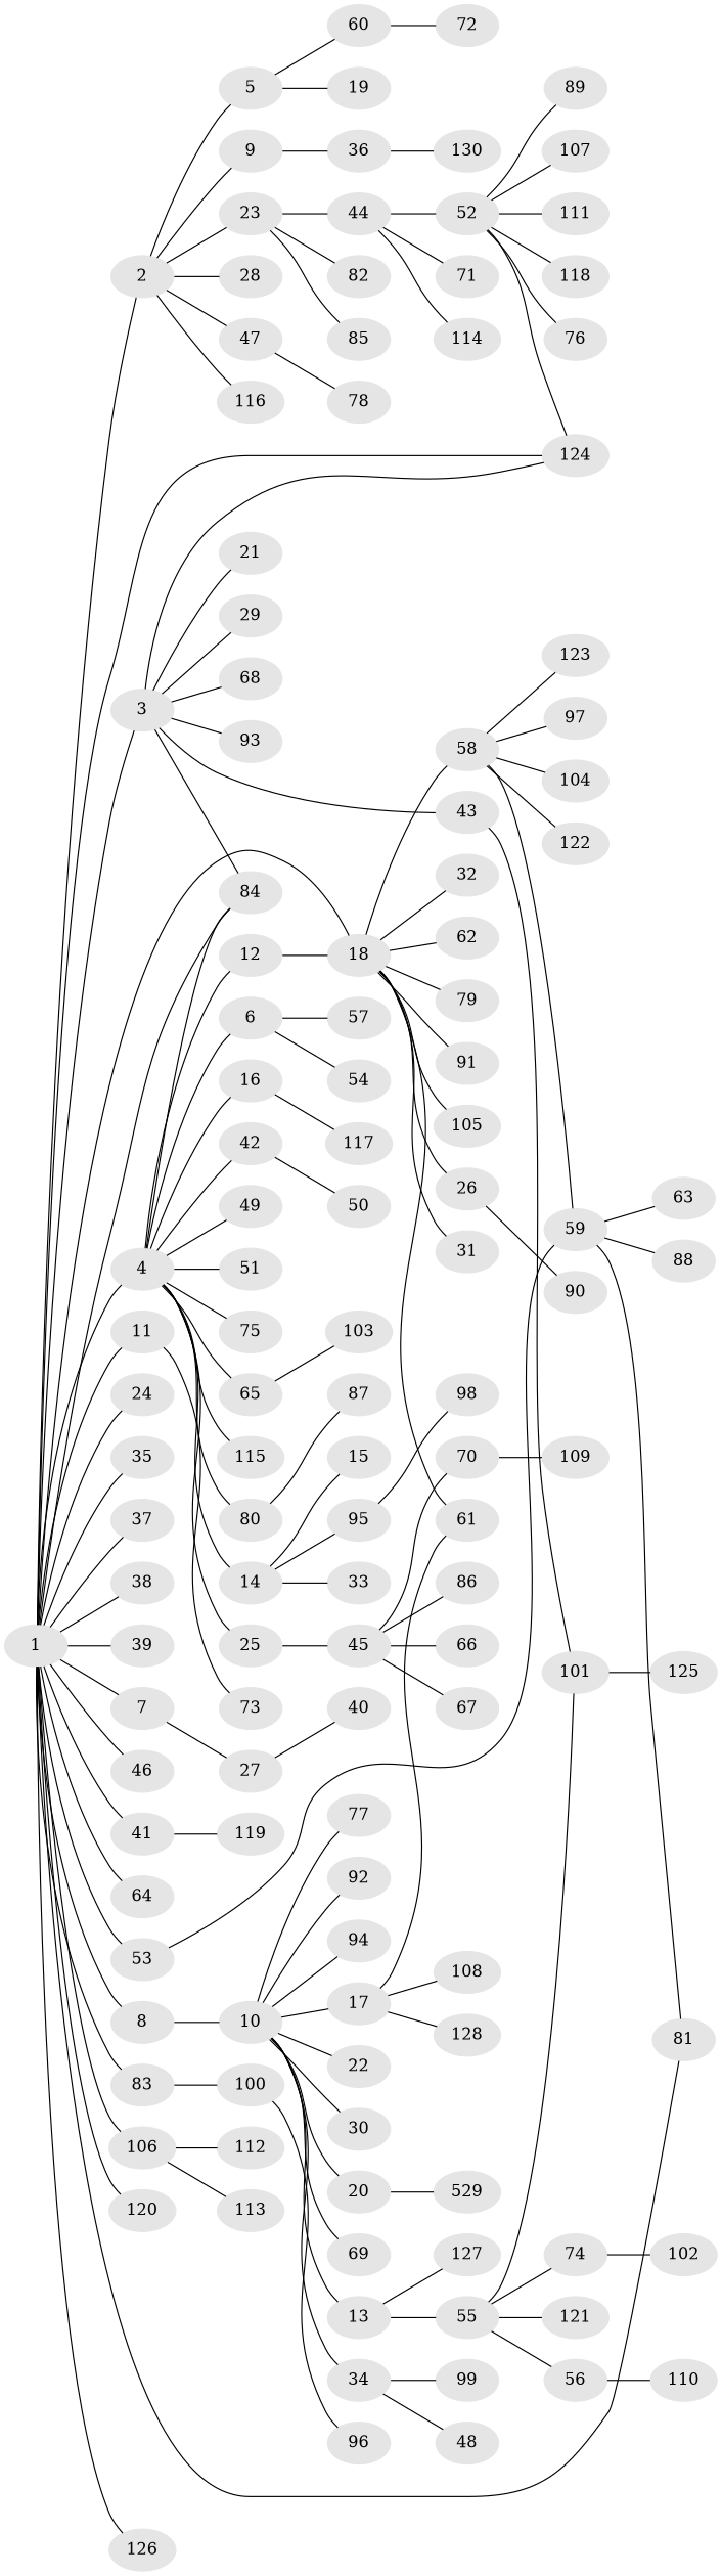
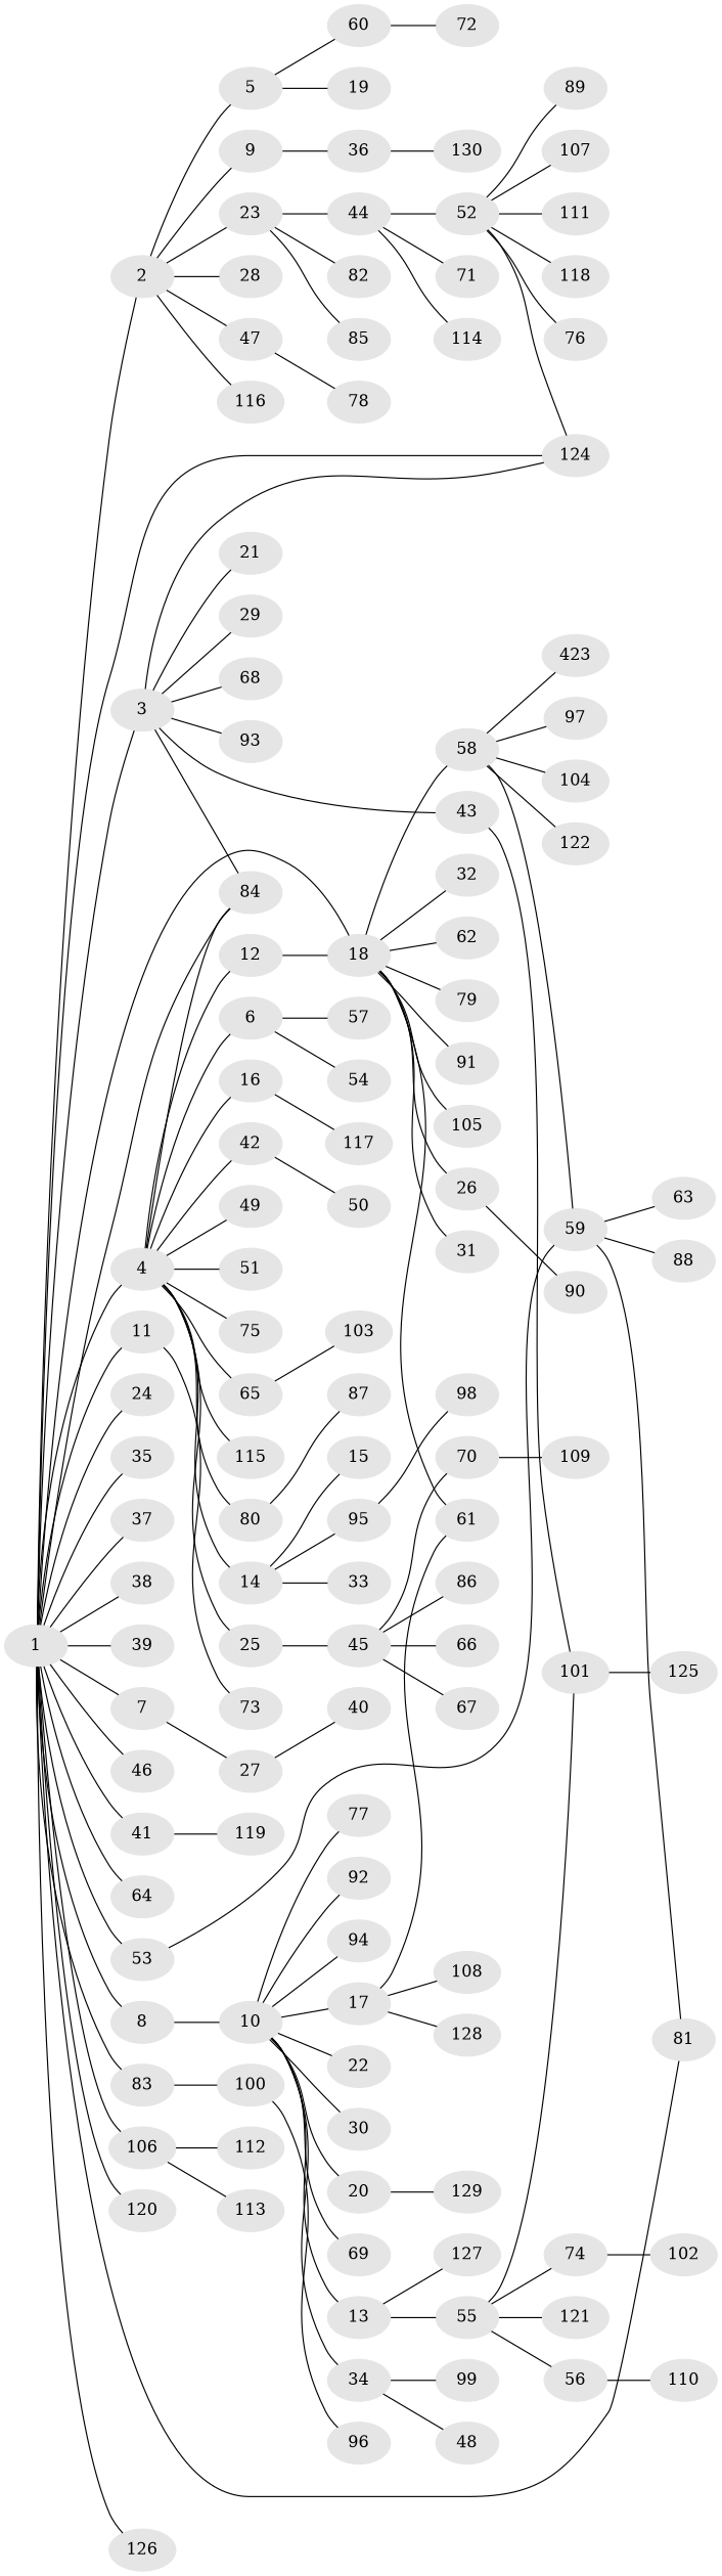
  graph {
    rankdir=LR
    node [color=gray90 style=filled]
    1
    2
    3
    4
    7
    8
    11
    18
    24
    35
    37
    38
    39
    41
    46
    53
    64
    81
    83
    84
    106
    120
    124
    126
    5
    9
    23
    28
    47
    116
    21
    29
    43
    68
    93
    6
    12
    14
    16
    25
    42
    49
    51
    65
    75
    80
    115
    27
    10
    73
    61
    26
    31
    32
    58
    62
    79
    91
    105
    119
    59
    100
    112
    113
    19
    60
    36
    44
    82
    85
    78
    101
    54
    57
    15
    33
    95
    117
    45
    50
    103
    87
    72
    40
    13
    17
    20
    22
    30
    34
    69
    77
    92
    94
    130
    55
    127
    108
    128
-   129 [label=529]
+   129
    48
    99
    56
    74
    121
    98
    90
    97
    104
    122
-   123
+   123 [label=423]
    52
    71
    114
    66
    67
    70
    86
    125
    76
    89
    107
    111
    118
    109
    63
    88
    110
    102
    96
    1 -- 2
    1 -- 3
    1 -- 4
    1 -- 7
    1 -- 8
    1 -- 11
    1 -- 18
    1 -- 24
    1 -- 35
    1 -- 37
    1 -- 38
    1 -- 39
    1 -- 41
    1 -- 46
    1 -- 53
    1 -- 64
    1 -- 81
    1 -- 83
    1 -- 84
    1 -- 106
    1 -- 120
    1 -- 124
    1 -- 126
    2 -- 5
    2 -- 9
    2 -- 23
    2 -- 28
    2 -- 47
    2 -- 116
    3 -- 84
    3 -- 124
    3 -- 21
    3 -- 29
    3 -- 43
    3 -- 68
    3 -- 93
    4 -- 84
    4 -- 6
    4 -- 12
    4 -- 14
    4 -- 16
    4 -- 25
    4 -- 42
    4 -- 49
    4 -- 51
    4 -- 65
    4 -- 75
    4 -- 80
    4 -- 115
    7 -- 27
    8 -- 10
    11 -- 73
    18 -- 61
    18 -- 26
    18 -- 31
    18 -- 32
    18 -- 58
    18 -- 62
    18 -- 79
    18 -- 91
    18 -- 105
    41 -- 119
    53 -- 59
    83 -- 100
    106 -- 112
    106 -- 113
    5 -- 19
    5 -- 60
    9 -- 36
    23 -- 44
    23 -- 82
    23 -- 85
    47 -- 78
    43 -- 101
    6 -- 54
    6 -- 57
    12 -- 18
    14 -- 15
    14 -- 33
    14 -- 95
    16 -- 117
    25 -- 45
    42 -- 50
    65 -- 103
    80 -- 87
    27 -- 40
    10 -- 13
    10 -- 17
    10 -- 20
    10 -- 22
    10 -- 30
    10 -- 34
    10 -- 69
    10 -- 77
    10 -- 92
    10 -- 94
    26 -- 90
    58 -- 59
    58 -- 97
    58 -- 104
    58 -- 122
    58 -- 123
    59 -- 81
    59 -- 63
    59 -- 88
    100 -- 96
    60 -- 72
    36 -- 130
    44 -- 52
    44 -- 71
    44 -- 114
    101 -- 125
    95 -- 98
    45 -- 66
    45 -- 67
    45 -- 70
    45 -- 86
    13 -- 55
    13 -- 127
    17 -- 61
    17 -- 108
    17 -- 128
    20 -- 129
    34 -- 48
    34 -- 99
    55 -- 101
    55 -- 56
    55 -- 74
    55 -- 121
    56 -- 110
    74 -- 102
    52 -- 124
    52 -- 76
    52 -- 89
    52 -- 107
    52 -- 111
    52 -- 118
    70 -- 109
  }
